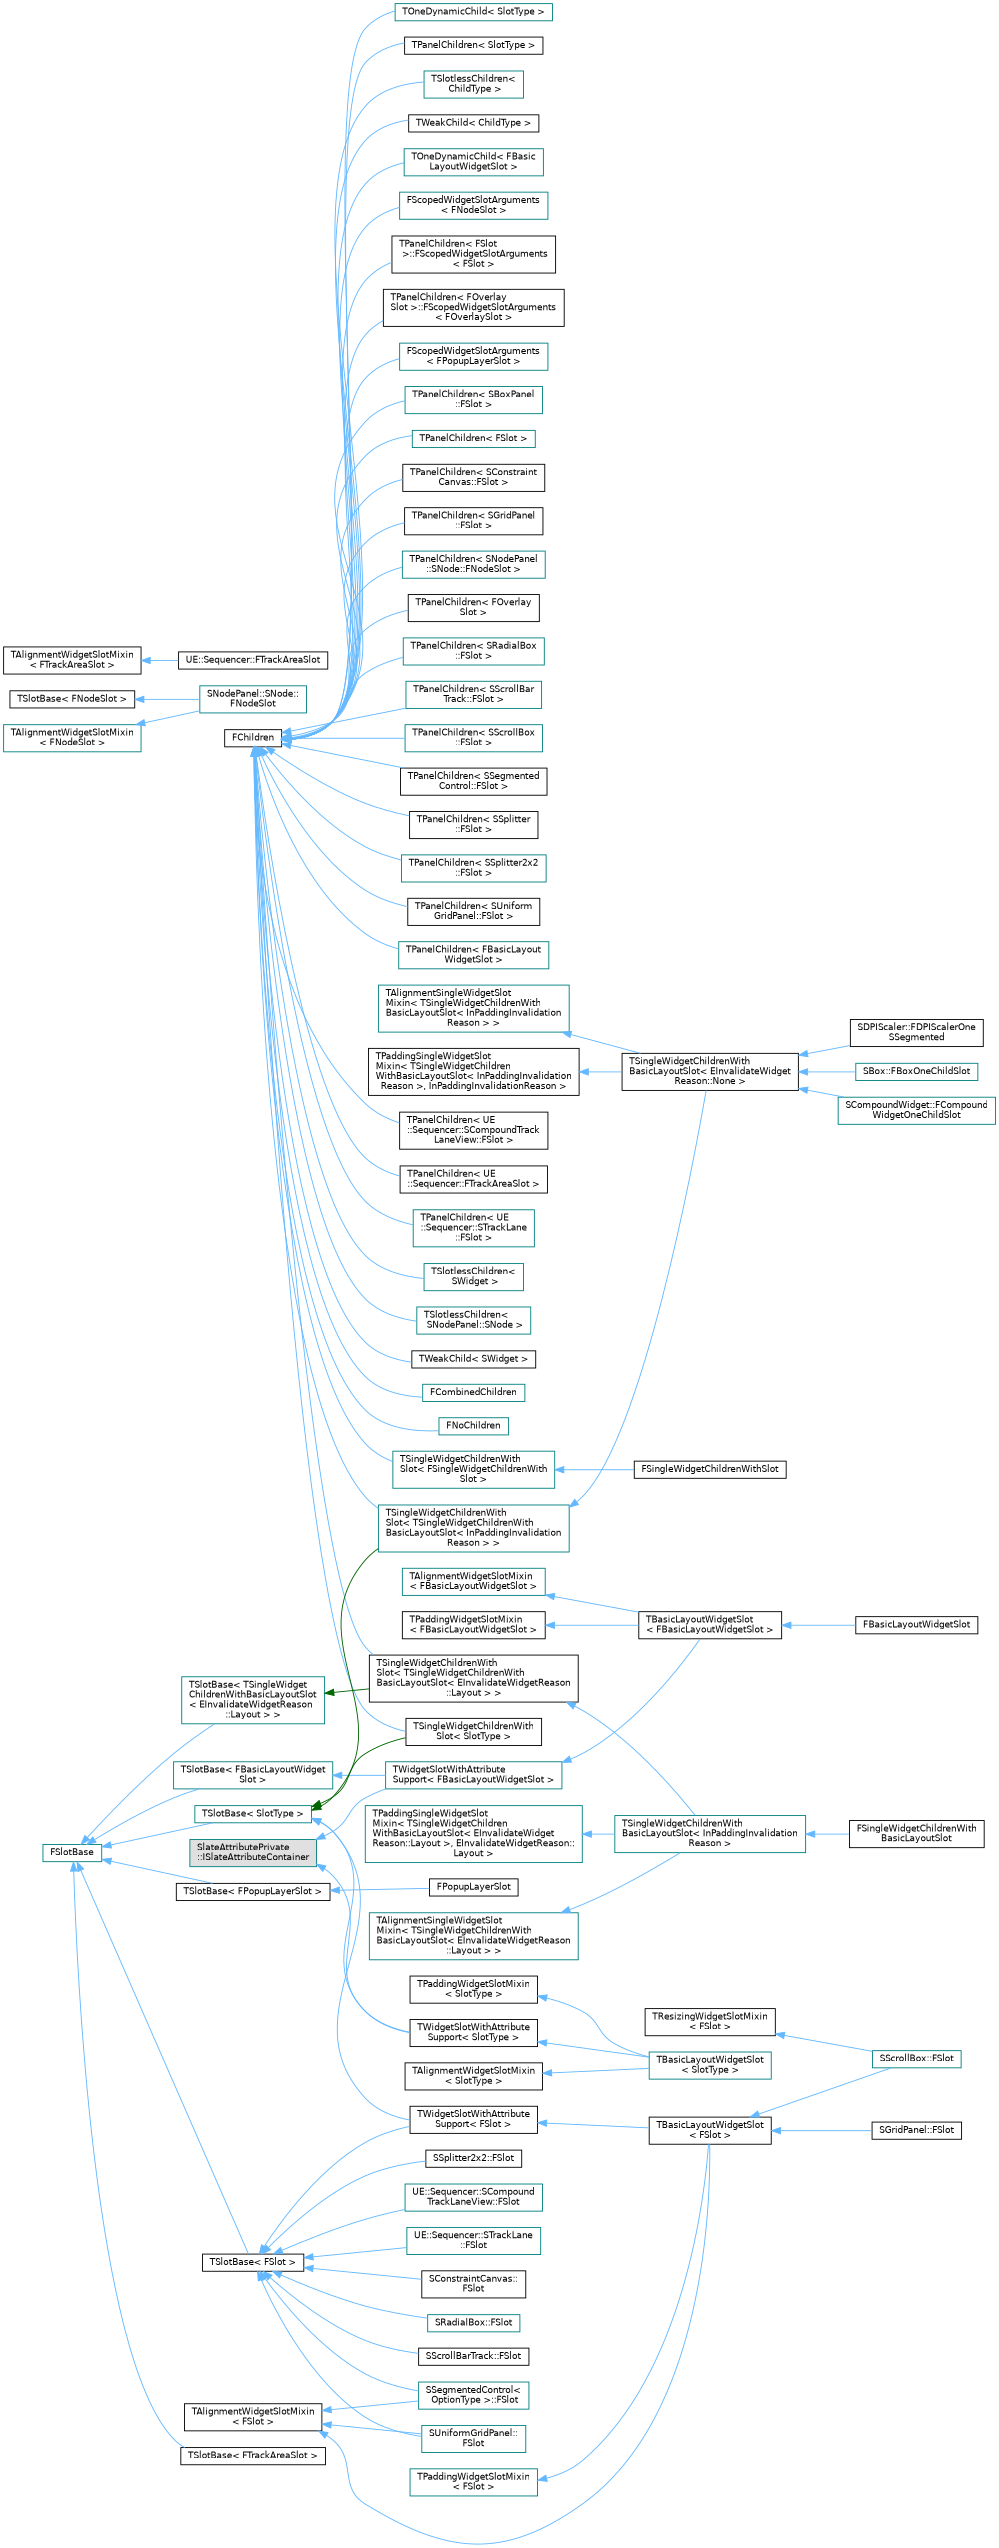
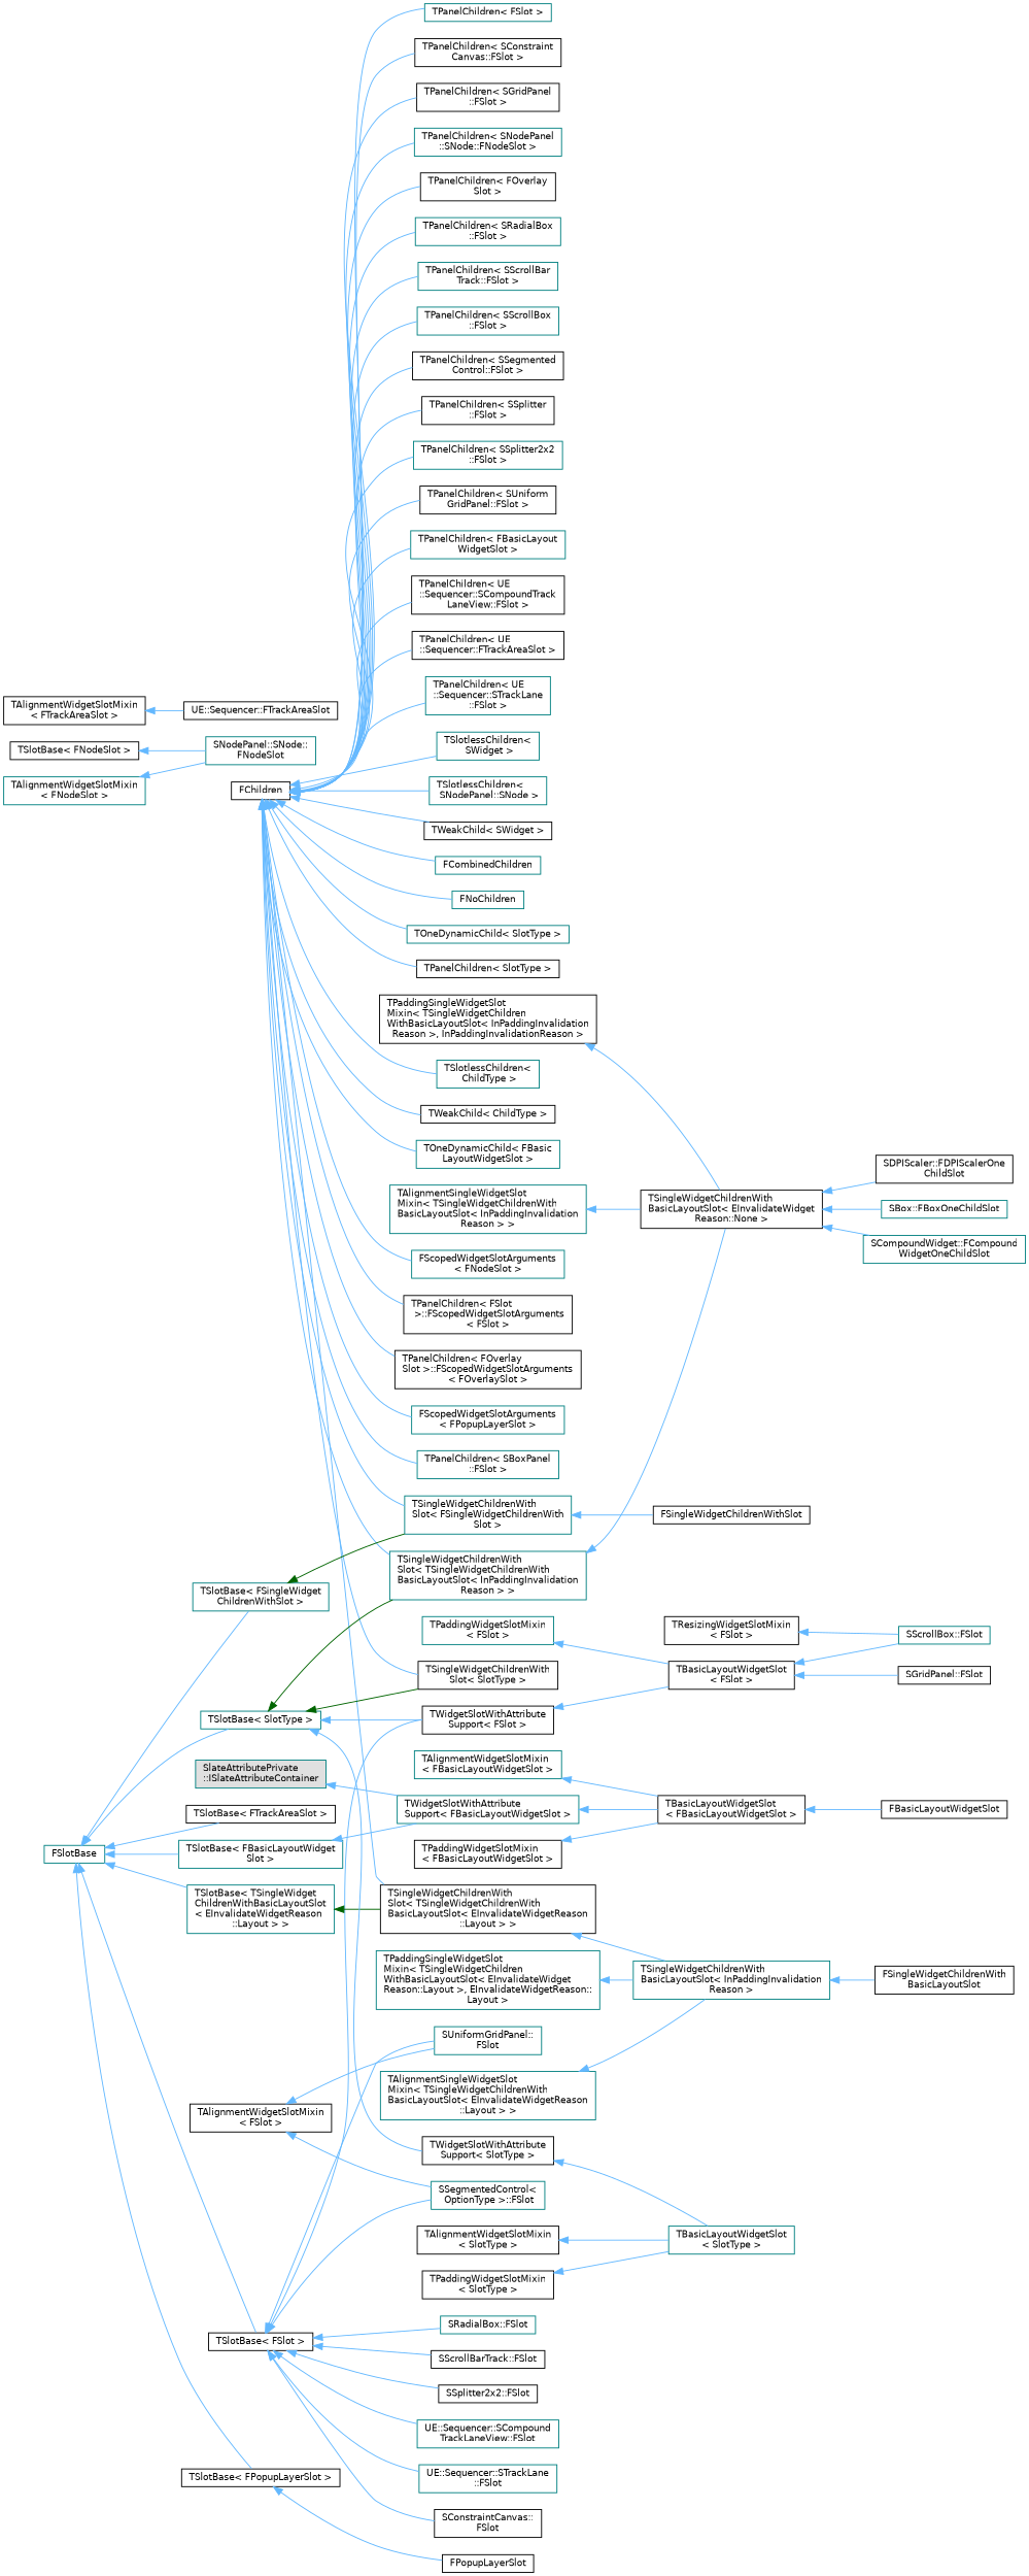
  digraph {
    rankdir=LR
    node [color=teal fillcolor=white fontname=Helvetica fontsize=10 shape=box style=filled]
    edge [color=steelblue1 dir=back fontname=Helvetica fontsize=10 labelfontname=Helvetica labelfontsize=10 style=solid]
    n1 [color=black height=0.2 label=FChildren width=0.4]
    n2 [height=0.2 label="TOneDynamicChild\< FBasic\lLayoutWidgetSlot \>" width=0.4]
    n3 [height=0.2 label="FScopedWidgetSlotArguments\l\< FNodeSlot \>" width=0.4]
    n4 [color=black height=0.2 label="TPanelChildren\< FSlot\l \>::FScopedWidgetSlotArguments\l\< FSlot \>" width=0.4]
    n5 [color=black height=0.2 label="TPanelChildren\< FOverlay\lSlot \>::FScopedWidgetSlotArguments\l\< FOverlaySlot \>" width=0.4]
    n6 [height=0.2 label="FScopedWidgetSlotArguments\l\< FPopupLayerSlot \>" width=0.4]
    n7 [height=0.2 label="TPanelChildren\< SBoxPanel\l::FSlot \>" width=0.4]
    n8 [height=0.2 label="TPanelChildren\< FSlot \>" width=0.4]
    n9 [color=black height=0.2 label="TPanelChildren\< SConstraint\lCanvas::FSlot \>" width=0.4]
    n10 [color=black height=0.2 label="TPanelChildren\< SGridPanel\l::FSlot \>" width=0.4]
    n11 [height=0.2 label="TPanelChildren\< SNodePanel\l::SNode::FNodeSlot \>" width=0.4]
    n12 [color=black height=0.2 label="TPanelChildren\< FOverlay\lSlot \>" width=0.4]
    n13 [height=0.2 label="TPanelChildren\< SRadialBox\l::FSlot \>" width=0.4]
    n14 [height=0.2 label="TPanelChildren\< SScrollBar\lTrack::FSlot \>" width=0.4]
    n15 [height=0.2 label="TPanelChildren\< SScrollBox\l::FSlot \>" width=0.4]
    n16 [color=black height=0.2 label="TPanelChildren\< SSegmented\lControl::FSlot \>" width=0.4]
    n17 [color=black height=0.2 label="TPanelChildren\< SSplitter\l::FSlot \>" width=0.4]
    n18 [height=0.2 label="TPanelChildren\< SSplitter2x2\l::FSlot \>" width=0.4]
    n19 [color=black height=0.2 label="TPanelChildren\< SUniform\lGridPanel::FSlot \>" width=0.4]
    n20 [height=0.2 label="TPanelChildren\< FBasicLayout\lWidgetSlot \>" width=0.4]
    n21 [color=black height=0.2 label="TPanelChildren\< UE\l::Sequencer::SCompoundTrack\lLaneView::FSlot \>" width=0.4]
    n22 [color=black height=0.2 label="TPanelChildren\< UE\l::Sequencer::FTrackAreaSlot \>" width=0.4]
    n23 [height=0.2 label="TPanelChildren\< UE\l::Sequencer::STrackLane\l::FSlot \>" width=0.4]
    n24 [height=0.2 label="TSingleWidgetChildrenWith\lSlot\< TSingleWidgetChildrenWith\lBasicLayoutSlot\< InPaddingInvalidation\lReason \> \>" width=0.4]
    n25 [height=0.2 label="TSingleWidgetChildrenWith\lSlot\< FSingleWidgetChildrenWith\lSlot \>" width=0.4]
    n26 [color=black height=0.2 label="TSingleWidgetChildrenWith\lSlot\< TSingleWidgetChildrenWith\lBasicLayoutSlot\< EInvalidateWidgetReason\l::Layout \> \>" width=0.4]
    n27 [height=0.2 label="TSlotlessChildren\<\l SWidget \>" width=0.4]
    n28 [height=0.2 label="TSlotlessChildren\<\l SNodePanel::SNode \>" width=0.4]
    n29 [color=black height=0.2 label="TWeakChild\< SWidget \>" width=0.4]
    n30 [height=0.2 label=FCombinedChildren width=0.4]
    n31 [height=0.2 label=FNoChildren width=0.4]
    n32 [height=0.2 label="TOneDynamicChild\< SlotType \>" width=0.4]
    n33 [color=black height=0.2 label="TPanelChildren\< SlotType \>" width=0.4]
    n34 [color=black height=0.2 label="TSingleWidgetChildrenWith\lSlot\< SlotType \>" width=0.4]
    n35 [height=0.2 label="TSlotlessChildren\<\l ChildType \>" width=0.4]
    n36 [color=black height=0.2 label="TWeakChild\< ChildType \>" width=0.4]
    n37 [color=black height=0.2 label="TSingleWidgetChildrenWith\lBasicLayoutSlot\< EInvalidateWidget\lReason::None \>" width=0.4]
    n38 [color=black height=0.2 label=FSingleWidgetChildrenWithSlot width=0.4]
    n39 [height=0.2 label="TSingleWidgetChildrenWith\lBasicLayoutSlot\< InPaddingInvalidation\lReason \>" width=0.4]
    n40 [height=0.2 label="SBox::FBoxOneChildSlot" width=0.4]
    n41 [height=0.2 label="SCompoundWidget::FCompound\lWidgetOneChildSlot" width=0.4]
-   n42 [color=black height=0.2 label="SDPIScaler::FDPIScalerOne\lSSegmented" width=0.4]
+   n42 [color=black height=0.2 label="SDPIScaler::FDPIScalerOne\lChildSlot" width=0.4]
    n43 [color=black height=0.2 label="FSingleWidgetChildrenWith\lBasicLayoutSlot" width=0.4]
    n44 [height=0.2 label=FSlotBase width=0.4]
    n45 [height=0.2 label="TSlotBase\< FBasicLayoutWidget\lSlot \>" width=0.4]
    n46 [color=black height=0.2 label="TSlotBase\< FPopupLayerSlot \>" width=0.4]
+   n47 [height=0.2 label="TSlotBase\< FSingleWidget\lChildrenWithSlot \>" width=0.4]
    n48 [color=black height=0.2 label="TSlotBase\< FSlot \>" width=0.4]
    n49 [height=0.2 label="TSlotBase\< TSingleWidget\lChildrenWithBasicLayoutSlot\l\< EInvalidateWidgetReason\l::Layout \> \>" width=0.4]
    n50 [color=black height=0.2 label="TSlotBase\< FTrackAreaSlot \>" width=0.4]
    n51 [height=0.2 label="TSlotBase\< SlotType \>" width=0.4]
    n52 [height=0.2 label="TWidgetSlotWithAttribute\lSupport\< FBasicLayoutWidgetSlot \>" width=0.4]
    n53 [color=black height=0.2 label=FPopupLayerSlot width=0.4]
    n54 [color=black height=0.2 label="TWidgetSlotWithAttribute\lSupport\< FSlot \>" width=0.4]
    n55 [color=black height=0.2 label="SConstraintCanvas::\lFSlot" width=0.4]
    n56 [height=0.2 label="SRadialBox::FSlot" width=0.4]
    n57 [color=black height=0.2 label="SScrollBarTrack::FSlot" width=0.4]
    n58 [height=0.2 label="SSegmentedControl\<\l OptionType \>::FSlot" width=0.4]
    n59 [color=black height=0.2 label="SSplitter2x2::FSlot" width=0.4]
    n60 [height=0.2 label="SUniformGridPanel::\lFSlot" width=0.4]
    n61 [height=0.2 label="UE::Sequencer::SCompound\lTrackLaneView::FSlot" width=0.4]
    n62 [height=0.2 label="UE::Sequencer::STrackLane\l::FSlot" width=0.4]
    n63 [color=black height=0.2 label="TSlotBase\< FNodeSlot \>" width=0.4]
    n64 [height=0.2 label="SNodePanel::SNode::\lFNodeSlot" width=0.4]
    n65 [color=black height=0.2 label="TWidgetSlotWithAttribute\lSupport\< SlotType \>" width=0.4]
    n66 [color=black height=0.2 label="TBasicLayoutWidgetSlot\l\< FBasicLayoutWidgetSlot \>" width=0.4]
    n67 [color=black height=0.2 label=FBasicLayoutWidgetSlot width=0.4]
    n68 [color=black height=0.2 label="TBasicLayoutWidgetSlot\l\< FSlot \>" width=0.4]
    n69 [color=black height=0.2 label="SGridPanel::FSlot" width=0.4]
    n70 [height=0.2 label="SScrollBox::FSlot" width=0.4]
    n71 [color=black height=0.2 label="UE::Sequencer::FTrackAreaSlot" width=0.4]
    n72 [height=0.2 label="TBasicLayoutWidgetSlot\l\< SlotType \>" width=0.4]
    n73 [fillcolor="#E0E0E0" height=0.2 label="SlateAttributePrivate\l::ISlateAttributeContainer" width=0.4]
    n74 [height=0.2 label="TAlignmentSingleWidgetSlot\lMixin\< TSingleWidgetChildrenWith\lBasicLayoutSlot\< EInvalidateWidgetReason\l::Layout \> \>" width=0.4]
    n75 [height=0.2 label="TAlignmentSingleWidgetSlot\lMixin\< TSingleWidgetChildrenWith\lBasicLayoutSlot\< InPaddingInvalidation\lReason \> \>" width=0.4]
    n76 [height=0.2 label="TAlignmentWidgetSlotMixin\l\< FBasicLayoutWidgetSlot \>" width=0.4]
    n77 [height=0.2 label="TAlignmentWidgetSlotMixin\l\< FNodeSlot \>" width=0.4]
    n78 [color=black height=0.2 label="TAlignmentWidgetSlotMixin\l\< FSlot \>" width=0.4]
    n79 [color=black height=0.2 label="TAlignmentWidgetSlotMixin\l\< FTrackAreaSlot \>" width=0.4]
    n80 [color=black height=0.2 label="TAlignmentWidgetSlotMixin\l\< SlotType \>" width=0.4]
    n81 [height=0.2 label="TPaddingSingleWidgetSlot\lMixin\< TSingleWidgetChildren\lWithBasicLayoutSlot\< EInvalidateWidget\lReason::Layout \>, EInvalidateWidgetReason::\lLayout \>" width=0.4]
    n82 [color=black height=0.2 label="TPaddingSingleWidgetSlot\lMixin\< TSingleWidgetChildren\lWithBasicLayoutSlot\< InPaddingInvalidation\lReason \>, InPaddingInvalidationReason \>" width=0.4]
    n83 [color=black height=0.2 label="TPaddingWidgetSlotMixin\l\< FBasicLayoutWidgetSlot \>" width=0.4]
    n84 [height=0.2 label="TPaddingWidgetSlotMixin\l\< FSlot \>" width=0.4]
    n85 [color=black height=0.2 label="TPaddingWidgetSlotMixin\l\< SlotType \>" width=0.4]
    n86 [color=black height=0.2 label="TResizingWidgetSlotMixin\l\< FSlot \>" width=0.4]
    n1 -> n2
    n1 -> n3
    n1 -> n4
    n1 -> n5
    n1 -> n6
    n1 -> n7
    n1 -> n8
    n1 -> n9
    n1 -> n10
    n1 -> n11
    n1 -> n12
    n1 -> n13
    n1 -> n14
    n1 -> n15
    n1 -> n16
    n1 -> n17
    n1 -> n18
    n1 -> n19
    n1 -> n20
    n1 -> n21
    n1 -> n22
    n1 -> n23
    n1 -> n24
    n1 -> n25
    n1 -> n26
    n1 -> n27
    n1 -> n28
    n1 -> n29
    n1 -> n30
    n1 -> n31
    n1 -> n32
    n1 -> n33
    n1 -> n34
    n1 -> n35
    n1 -> n36
    n24 -> n37
    n25 -> n38
    n26 -> n39
    n37 -> n40
    n37 -> n41
    n37 -> n42
    n39 -> n43
    n44 -> n45
    n44 -> n46
+   n44 -> n47
    n44 -> n48
    n44 -> n49
    n44 -> n50
    n44 -> n51
    n45 -> n52
    n46 -> n53
+   n47 -> n25 [color=darkgreen]
    n48 -> n54
    n48 -> n55
    n48 -> n56
    n48 -> n57
    n48 -> n58
    n48 -> n59
    n48 -> n60
    n48 -> n61
    n48 -> n62
    n49 -> n26 [color=darkgreen]
    n51 -> n24 [color=darkgreen]
    n51 -> n34 [color=darkgreen]
    n51 -> n54
    n51 -> n65
    n52 -> n66
    n54 -> n68
    n63 -> n64
    n65 -> n72
    n66 -> n67
    n68 -> n69
    n68 -> n70
    n73 -> n52
-   n73 -> n65
    n74 -> n39
    n75 -> n37
    n76 -> n66
    n77 -> n64
    n78 -> n58
    n78 -> n60
-   n78 -> n68
    n79 -> n71
    n80 -> n72
    n81 -> n39
    n82 -> n37
    n83 -> n66
    n84 -> n68
    n85 -> n72
    n86 -> n70
  }
